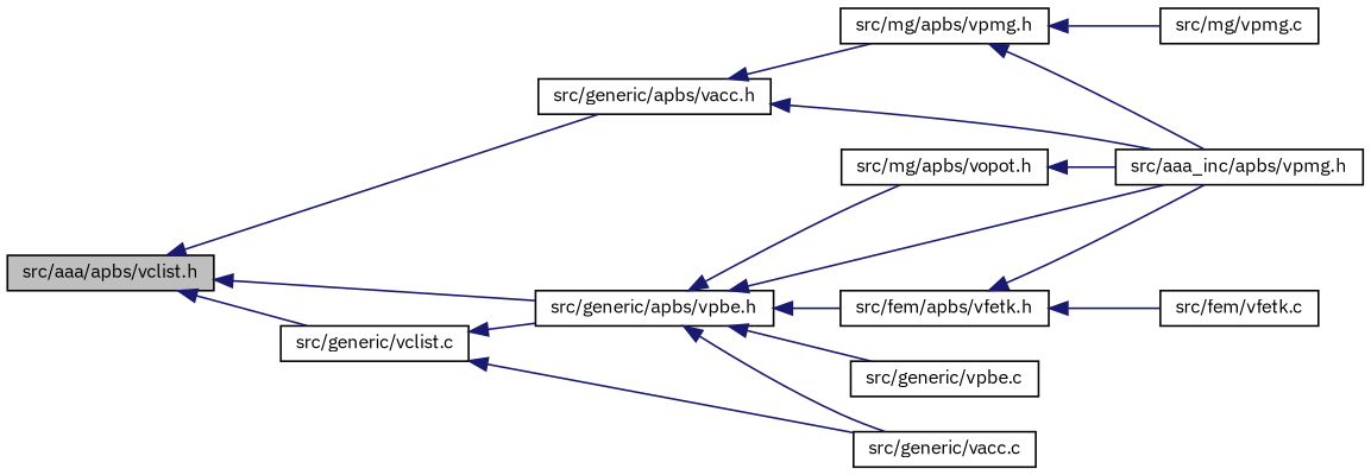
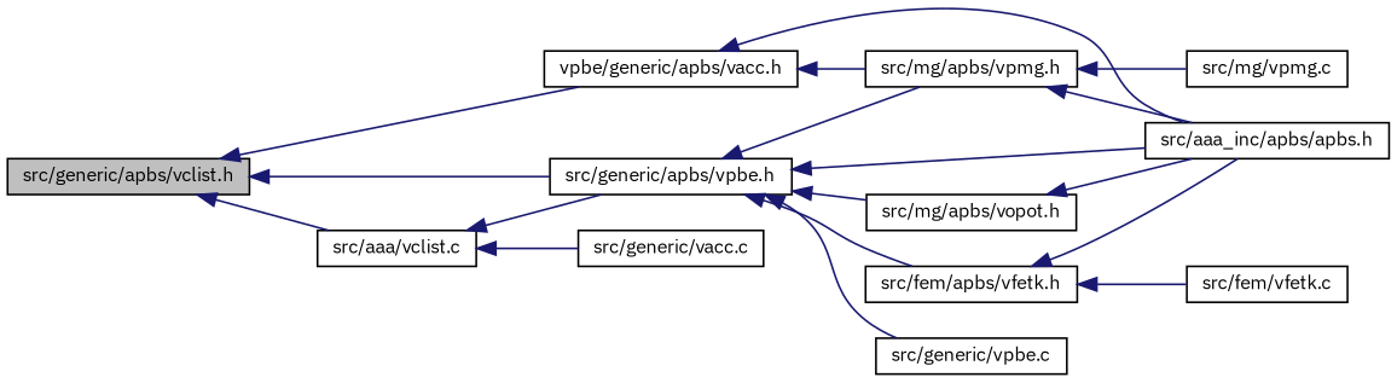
  digraph {
    fontname="IBM Plex Sans"
    rankdir=LR
    node [color=black fillcolor=white fontname="IBM Plex Sans" fontsize=10 shape=record style=filled]
    edge [color=midnightblue dir=back fontname="IBM Plex Sans" fontsize=10 labelfontname=FreeSans labelfontsize=10 style=solid]
-   n1 [fillcolor=grey75 fontcolor=black height=0.2 label="src/aaa/apbs/vclist.h" width=0.4]
-   n2 [height=0.2 label="src/generic/apbs/vacc.h" width=0.4]
+   n1 [fillcolor=grey75 fontcolor=black height=0.2 label="src/generic/apbs/vclist.h" width=0.4]
+   n2 [height=0.2 label="vpbe/generic/apbs/vacc.h" width=0.4]
    n3 [height=0.2 label="src/generic/apbs/vpbe.h" width=0.4]
-   n4 [height=0.2 label="src/generic/vclist.c" width=0.4]
-   n5 [height=0.2 label="src/aaa_inc/apbs/vpmg.h" width=0.4]
+   n4 [height=0.2 label="src/aaa/vclist.c" width=0.4]
+   n5 [height=0.2 label="src/aaa_inc/apbs/apbs.h" width=0.4]
    n6 [height=0.2 label="src/mg/apbs/vpmg.h" width=0.4]
    n7 [height=0.2 label="src/fem/apbs/vfetk.h" width=0.4]
    n8 [height=0.2 label="src/generic/vpbe.c" width=0.4]
    n9 [height=0.2 label="src/mg/apbs/vopot.h" width=0.4]
    n10 [height=0.2 label="src/generic/vacc.c" width=0.4]
    n11 [height=0.2 label="src/mg/vpmg.c" width=0.4]
    n12 [height=0.2 label="src/fem/vfetk.c" width=0.4]
    n1 -> n2
    n1 -> n3
    n1 -> n4
    n2 -> n5
    n2 -> n6
    n3 -> n5
-   n3 -> n10
+   n3 -> n6
    n3 -> n7
    n3 -> n8
    n3 -> n9
    n4 -> n3
    n4 -> n10
    n6 -> n5
    n6 -> n11
    n7 -> n5
    n7 -> n12
    n9 -> n5
  }
